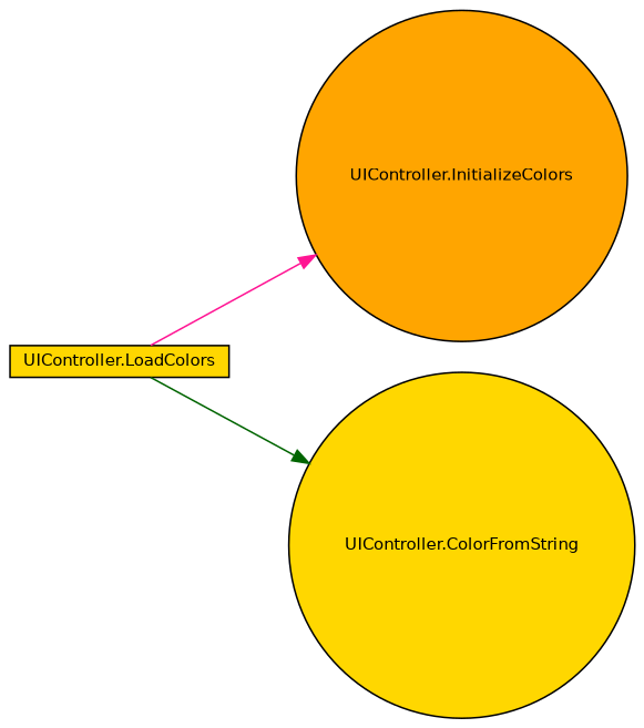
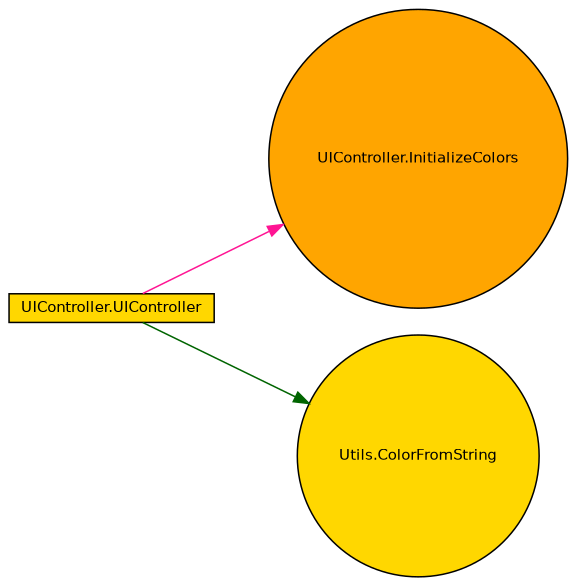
  digraph {
    rankdir=LR
    node [color=black fillcolor=gold fontname=Helvetica fontsize=10 shape=circle style=filled]
    edge [fontname=Helvetica fontsize=10 labelfontname=Helvetica labelfontsize=10 style=solid]
    n1 [fillcolor=orange fontcolor=black height=0.2 label="UIController.InitializeColors" width=0.4]
-   n2 [height=0.2 label="UIController.LoadColors" shape=box width=0.4]
-   n3 [height=0.2 label="UIController.ColorFromString" width=0.4]
+   n2 [height=0.2 label="UIController.UIController" shape=box width=0.4]
+   n3 [height=0.2 label="Utils.ColorFromString" width=0.4]
    n2 -> n1 [color=deeppink]
    n2 -> n3 [color=darkgreen]
  }
